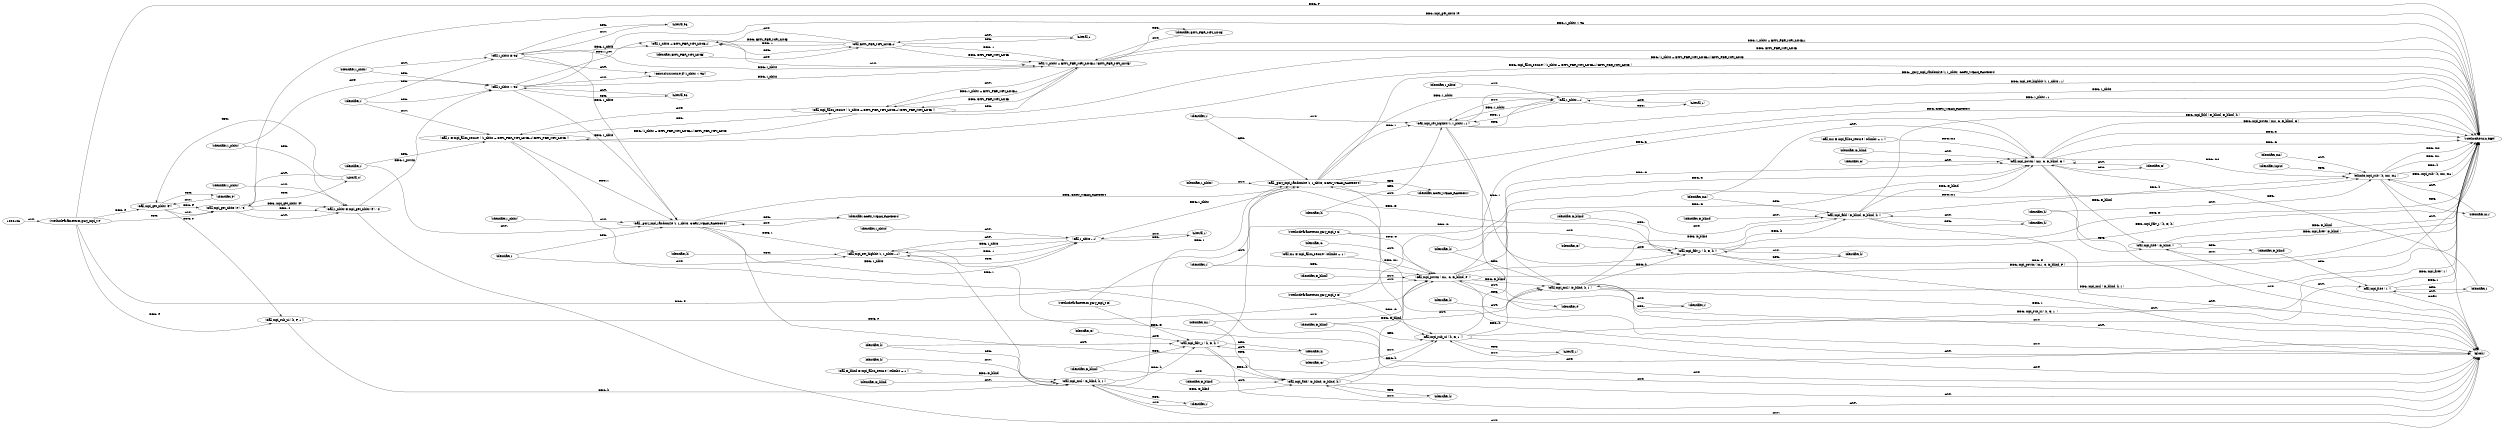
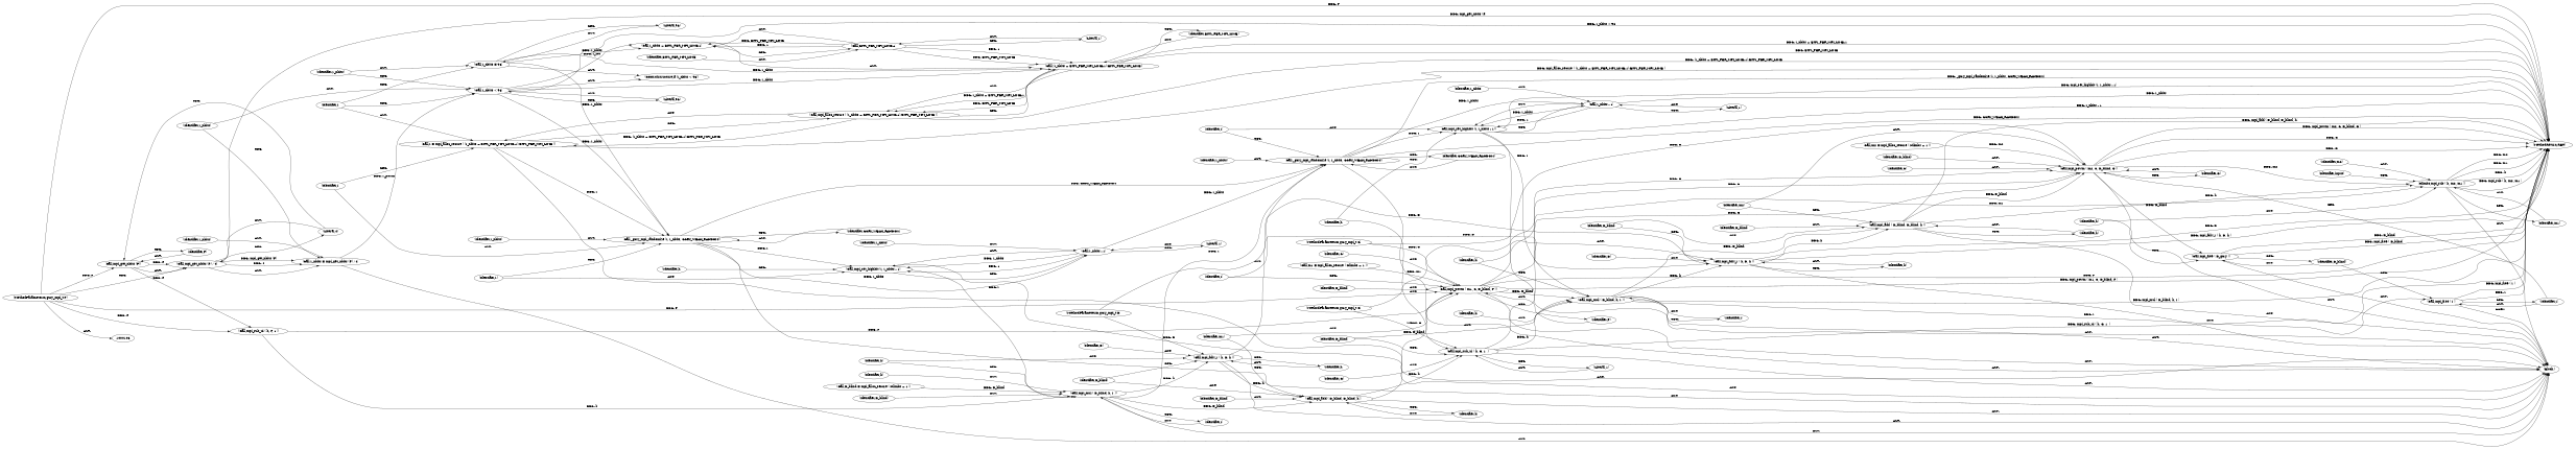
  digraph {
    rankdir=LR
    n1 [label="(Call,r = mpi_alloc_secure ( (r_nbits + BITS_PER_MPI_LIMB-1)/BITS_PER_MPI_LIMB ))"]
    n2 [label="(Call,mpi_alloc_secure ( (r_nbits + BITS_PER_MPI_LIMB-1)/BITS_PER_MPI_LIMB ))"]
    n3 [label="(Call,_gcry_mpi_randomize (r, r_nbits, GCRY_WEAK_RANDOM))"]
    n4 [label="(Block,)"]
    n5 [label="(MethodReturn,RET)"]
    n6 [label="(Call,(r_nbits + BITS_PER_MPI_LIMB-1)/BITS_PER_MPI_LIMB)"]
    n7 [label="(Call,mpi_set_highbit (r, r_nbits - 1))"]
    n8 [label="(Call,_gcry_mpi_randomize (r, r_nbits, GCRY_WEAK_RANDOM))"]
    n9 [label="(Call,r_nbits - 1)"]
    n10 [label="(Identifier,GCRY_WEAK_RANDOM)"]
    n11 [label="(Identifier,BITS_PER_MPI_LIMB)"]
    n12 [label="(Call,r_nbits < 96)"]
    n13 [label="(Literal,96)"]
    n14 [label="(Call,r_nbits + BITS_PER_MPI_LIMB-1)"]
    n15 [label="(ControlStructure,if (r_nbits < 96))"]
    n16 [label="(Call,BITS_PER_MPI_LIMB-1)"]
    n17 [label="(Call,r_nbits = mpi_get_nbits (P) / 4)"]
    n18 [label="(Call,mpi_get_nbits (P) / 4)"]
    n19 [label="(Literal,4)"]
    n20 [label="(Call,mpi_get_nbits (P))"]
    n21 [label="(Call,mpi_sub_ui ( h, P, 1 ))"]
    n22 [label="(Identifier,P)"]
    n23 [label="(Call,mpi_powm ( m1, C, D_blind, P ))"]
    n24 [label="(Call,mpi_mul ( D_blind, h, r ))"]
    n25 [label="(MethodParameterIn,gcry_mpi_t P)"]
    1000106
    n27 [label="(Call,mpi_mul ( D_blind, h, r ))"]
    n28 [label="(Call,mpi_powm ( m2, C, D_blind, Q ))"]
    n29 [label="(Nlimbs,mpi_sub ( h, m2, m1 ))"]
    n30 [label="(Identifier,P)"]
    n31 [label="(Call,r_nbits = 96)"]
    n32 [label="(Literal,96)"]
    n33 [label="(Literal,1)"]
    n34 [label="(Call,mpi_set_highbit (r, r_nbits - 1))"]
    n35 [label="(Call,r_nbits - 1)"]
    n36 [label="(Identifier,GCRY_WEAK_RANDOM)"]
    n37 [label="(Literal,1)"]
    n38 [label="(Call,mpi_fdiv_r ( h, D, h ))"]
    n39 [label="(Call,mpi_add ( D_blind, D_blind, h ))"]
    n40 [label="(Identifier,r)"]
    n41 [label="(Call,mpi_fdiv_r ( h, D, h ))"]
    n42 [label="(Identifier,h)"]
    n43 [label="(Call,mpi_sub_ui ( h, Q, 1  ))"]
    n44 [label="(Identifier,h)"]
    n45 [label="(Call,mpi_add ( D_blind, D_blind, h ))"]
    n46 [label="(Identifier,h)"]
    n47 [label="(Literal,1)"]
    n48 [label="(Call,mpi_free ( r ))"]
    n49 [label="(Identifier,r)"]
-   n50 [label="(Call,mpi_free ( D_blind ))"]
+   n50 [label="(Call,mpi_free ( D_gcry ))"]
    n51 [label="(Identifier,Q)"]
    n52 [label="(Identifier,m1)"]
    n53 [label="(Identifier,h)"]
    n54 [label="(Identifier,r)"]
    n55 [label="(Identifier,D_blind)"]
    n56 [label="(Literal,1)"]
    n57 [label="(Identifier,D)"]
    n58 [label="(Identifier,m2)"]
    n59 [label="(Identifier,Q)"]
    n60 [label="(Identifier,D_blind)"]
    n61 [label="(Identifier,D_blind)"]
    n62 [label="(Identifier,r)"]
    n63 [label="(Identifier,r)"]
    n64 [label="(Identifier,h)"]
    n65 [label="(Identifier,r_nbits)"]
    n66 [label="(Identifier,h)"]
    n67 [label="(Identifier,D_blind)"]
    n68 [label="(Identifier,D_blind)"]
    n69 [label="(Identifier,h)"]
    n70 [label="(Identifier,r)"]
    n71 [label="(Identifier,D)"]
    n72 [label="(Identifier,C)"]
    n73 [label="(Identifier,D_blind)"]
    n74 [label="(Identifier,r_nbits)"]
    n75 [label="(Identifier,r_nbits)"]
    n76 [label="(Identifier,h)"]
    n77 [label="(MethodParameterIn,gcry_mpi_t D)"]
    n78 [label="(MethodParameterIn,gcry_mpi_t Q)"]
    n79 [label="(Identifier,h)"]
    n80 [label="(Call,D_blind = mpi_alloc_secure ( Nlimbs + 1 ))"]
    n81 [label="(Call,m2 = mpi_alloc_secure ( Nlimbs + 1 ))"]
    n82 [label="(Identifier,r_nbits)"]
    n83 [label="(Identifier,D_blind)"]
    n84 [label="(Identifier,D_blind)"]
    n85 [label="(Identifier,C)"]
    n86 [label="(Identifier,r_nbits)"]
    n87 [label="(Identifier,r)"]
    n88 [label="(Identifier,m1)"]
    n89 [label="(Identifier,h)"]
    n90 [label="(Identifier,r_nbits)"]
    n91 [label="(Identifier,m2)"]
    n92 [label="(Identifier,h)"]
    n93 [label="(Call,m1 = mpi_alloc_secure ( Nlimbs + 1 ))"]
    n94 [label="(Identifier,r_nbits)"]
    n95 [label="(Identifier,input)"]
    n96 [label="(Identifier,r)"]
    n97 [label="(Identifier,BITS_PER_MPI_LIMB)"]
    n98 [label="(MethodParameterIn,gcry_mpi_t C)"]
    n99 [label="(Identifier,D_blind)"]
    n1 -> n2 [label="CFG: "]
    n1 -> n3 [label="DDG: r"]
    n1 -> n4 [label="AST: "]
    n1 -> n5 [label="DDG: mpi_alloc_secure ( (r_nbits + BITS_PER_MPI_LIMB-1)/BITS_PER_MPI_LIMB )"]
    n2 -> n1 [label="AST: "]
    n2 -> n1 [label="DDG: (r_nbits + BITS_PER_MPI_LIMB-1)/BITS_PER_MPI_LIMB"]
    n2 -> n5 [label="DDG: (r_nbits + BITS_PER_MPI_LIMB-1)/BITS_PER_MPI_LIMB"]
    n2 -> n6 [label="CFG: "]
    n3 -> n4 [label="AST: "]
    n3 -> n7 [label="DDG: r"]
    n3 -> n8 [label="DDG: GCRY_WEAK_RANDOM"]
    n3 -> n9 [label="DDG: r_nbits"]
    n3 -> n10 [label="CFG: "]
    n6 -> n2 [label="AST: "]
    n6 -> n2 [label="DDG: r_nbits + BITS_PER_MPI_LIMB-1"]
    n6 -> n2 [label="DDG: BITS_PER_MPI_LIMB"]
    n6 -> n5 [label="DDG: BITS_PER_MPI_LIMB"]
    n6 -> n5 [label="DDG: r_nbits + BITS_PER_MPI_LIMB-1"]
    n6 -> n11 [label="CFG: "]
    n7 -> n4 [label="AST: "]
    n7 -> n9 [label="CFG: "]
    n7 -> n24 [label="DDG: r"]
    n8 -> n4 [label="AST: "]
    n8 -> n5 [label="DDG: GCRY_WEAK_RANDOM"]
    n8 -> n5 [label="DDG: _gcry_mpi_randomize (r, r_nbits, GCRY_WEAK_RANDOM)"]
    n8 -> n34 [label="DDG: r"]
    n8 -> n35 [label="DDG: r_nbits"]
    n8 -> n36 [label="CFG: "]
    n9 -> n7 [label="AST: "]
    n9 -> n7 [label="DDG: r_nbits"]
    n9 -> n7 [label="DDG: 1"]
    n9 -> n8 [label="DDG: r_nbits"]
    n9 -> n37 [label="CFG: "]
    n10 -> n3 [label="AST: "]
    n11 -> n6 [label="AST: "]
    n12 -> n3 [label="DDG: r_nbits"]
    n12 -> n5 [label="DDG: r_nbits < 96"]
    n12 -> n6 [label="DDG: r_nbits"]
    n12 -> n13 [label="CFG: "]
    n12 -> n14 [label="DDG: r_set"]
    n12 -> n15 [label="AST: "]
    n13 -> n12 [label="AST: "]
    n14 -> n6 [label="AST: "]
    n14 -> n16 [label="CFG: "]
    n16 -> n6 [label="DDG: BITS_PER_MPI_LIMB"]
    n16 -> n6 [label="DDG: 1"]
    n16 -> n14 [label="AST: "]
    n16 -> n14 [label="DDG: BITS_PER_MPI_LIMB"]
    n16 -> n14 [label="DDG: 1"]
    n16 -> n33 [label="CFG: "]
    n17 -> n4 [label="AST: "]
    n17 -> n12 [label="DDG: r_powm"]
    n18 -> n5 [label="DDG: mpi_get_nbits (P)"]
    n18 -> n17 [label="AST: "]
    n18 -> n17 [label="DDG: mpi_get_nbits (P)"]
    n18 -> n17 [label="DDG: 4"]
    n18 -> n19 [label="CFG: "]
    n19 -> n18 [label="AST: "]
    n19 -> n20 [label="CFG: "]
    n20 -> n18 [label="AST: "]
    n20 -> n18 [label="DDG: P"]
    n20 -> n21 [label="DDG: P"]
    n20 -> n22 [label="CFG: "]
    n21 -> n23 [label="DDG: P"]
    n21 -> n24 [label="DDG: h"]
    n22 -> n20 [label="AST: "]
    n23 -> n4 [label="AST: "]
    n23 -> n5 [label="DDG: P"]
    n23 -> n5 [label="DDG: mpi_powm ( m1, C, D_blind, P )"]
    n23 -> n27 [label="DDG: D_blind"]
    n23 -> n28 [label="DDG: C"]
    n23 -> n29 [label="DDG: m1"]
    n23 -> n30 [label="CFG: "]
    n24 -> n4 [label="AST: "]
    n24 -> n8 [label="DDG: r"]
    n24 -> n38 [label="DDG: h"]
    n24 -> n39 [label="DDG: D_blind"]
    n24 -> n40 [label="CFG: "]
    n25 -> n5 [label="DDG: P"]
    n25 -> n18 [label="CFG: "]
    n25 -> n20 [label="DDG: P"]
    n25 -> n21 [label="DDG: P"]
    n25 -> n23 [label="DDG: P"]
-   1000106 -> n25 [label="AST: "]
+   n25 -> 1000106 [label="AST: "]
    n27 -> n4 [label="AST: "]
    n27 -> n5 [label="DDG: mpi_mul ( D_blind, h, r )"]
    n27 -> n41 [label="DDG: h"]
    n27 -> n45 [label="DDG: D_blind"]
    n27 -> n48 [label="DDG: r"]
    n27 -> n49 [label="CFG: "]
    n28 -> n4 [label="AST: "]
    n28 -> n5 [label="DDG: C"]
    n28 -> n5 [label="DDG: Q"]
    n28 -> n5 [label="DDG: mpi_powm ( m2, C, D_blind, Q )"]
    n28 -> n29 [label="DDG: m2"]
    n28 -> n50 [label="DDG: D_blind"]
    n28 -> n51 [label="CFG: "]
    n29 -> n4 [label="AST: "]
    n29 -> n5 [label="DDG: m1"]
    n29 -> n5 [label="DDG: h"]
    n29 -> n5 [label="DDG: mpi_sub ( h, m2, m1 )"]
    n29 -> n5 [label="DDG: m2"]
    n29 -> n52 [label="CFG: "]
    n30 -> n23 [label="AST: "]
    n31 -> n3 [label="DDG: r_nbits"]
    n31 -> n6 [label="DDG: r_nbits"]
    n31 -> n14 [label="DDG: r_nbits"]
    n31 -> n15 [label="AST: "]
    n31 -> n32 [label="CFG: "]
    n32 -> n31 [label="AST: "]
    n33 -> n16 [label="AST: "]
    n34 -> n4 [label="AST: "]
    n34 -> n5 [label="DDG: mpi_set_highbit (r, r_nbits - 1)"]
    n34 -> n5 [label="DDG: r_nbits - 1"]
    n34 -> n27 [label="DDG: r"]
    n34 -> n35 [label="CFG: "]
    n35 -> n5 [label="DDG: r_nbits"]
    n35 -> n34 [label="AST: "]
    n35 -> n34 [label="DDG: r_nbits"]
    n35 -> n34 [label="DDG: 1"]
    n35 -> n56 [label="CFG: "]
    n36 -> n8 [label="AST: "]
    n37 -> n9 [label="AST: "]
    n38 -> n4 [label="AST: "]
    n38 -> n39 [label="DDG: h"]
    n38 -> n41 [label="DDG: D"]
    n38 -> n42 [label="CFG: "]
    n39 -> n4 [label="AST: "]
    n39 -> n23 [label="DDG: D_blind"]
    n39 -> n43 [label="DDG: h"]
    n39 -> n44 [label="CFG: "]
    n40 -> n24 [label="AST: "]
    n41 -> n4 [label="AST: "]
    n41 -> n5 [label="DDG: D"]
    n41 -> n5 [label="DDG: mpi_fdiv_r ( h, D, h )"]
    n41 -> n45 [label="DDG: h"]
    n41 -> n46 [label="CFG: "]
    n42 -> n38 [label="AST: "]
    n43 -> n4 [label="AST: "]
    n43 -> n5 [label="DDG: mpi_sub_ui ( h, Q, 1  )"]
    n43 -> n27 [label="DDG: h"]
    n43 -> n28 [label="DDG: Q"]
    n43 -> n47 [label="CFG: "]
    n44 -> n39 [label="AST: "]
    n45 -> n4 [label="AST: "]
    n45 -> n5 [label="DDG: mpi_add ( D_blind, D_blind, h )"]
    n45 -> n28 [label="DDG: D_blind"]
    n45 -> n29 [label="DDG: h"]
    n45 -> n53 [label="CFG: "]
    n46 -> n41 [label="AST: "]
    n47 -> n43 [label="AST: "]
    n48 -> n4 [label="GCRY: "]
    n48 -> n5 [label="DDG: mpi_free ( r )"]
    n48 -> n5 [label="DDG: r"]
    n48 -> n54 [label="CFG: "]
    n49 -> n27 [label="AST: "]
    n50 -> n4 [label="AST: "]
    n50 -> n5 [label="DDG: D_blind"]
    n50 -> n5 [label="DDG: mpi_free ( D_blind )"]
    n50 -> n55 [label="CFG: "]
    n51 -> n28 [label="AST: "]
    n52 -> n29 [label="AST: "]
    n53 -> n45 [label="AST: "]
    n54 -> n28 [label="CFG: "]
    n54 -> n48 [label="AST: "]
    n55 -> n48 [label="CFG: "]
    n55 -> n50 [label="AST: "]
    n56 -> n35 [label="AST: "]
    n57 -> n41 [label="AST: "]
    n58 -> n29 [label="AST: "]
    n59 -> n43 [label="AST: "]
    n60 -> n24 [label="AST: "]
    n61 -> n45 [label="AST: "]
    n62 -> n8 [label="AST: "]
    n62 -> n23 [label="CFG: "]
    n63 -> n1 [label="AST: "]
    n63 -> n12 [label="CFG: "]
    n63 -> n31 [label="CFG: "]
    n64 -> n24 [label="AST: "]
    n65 -> n17 [label="AST: "]
    n66 -> n7 [label="CFG: "]
    n67 -> n28 [label="AST: "]
    n68 -> n23 [label="AST: "]
    n69 -> n29 [label="AST: "]
    n69 -> n50 [label="CFG: "]
    n70 -> n8 [label="CFG: "]
    n70 -> n34 [label="AST: "]
    n71 -> n38 [label="AST: "]
    n72 -> n28 [label="AST: "]
    n73 -> n38 [label="CFG: "]
    n73 -> n39 [label="AST: "]
    n74 -> n12 [label="AST: "]
    n74 -> n17 [label="CFG: "]
    n75 -> n3 [label="AST: "]
    n76 -> n34 [label="CFG: "]
    n76 -> n43 [label="AST: "]
    n77 -> n38 [label="DDG: D"]
    n77 -> n41 [label="DDG: D"]
    n78 -> n28 [label="DDG: Q"]
-   n78 -> n43 [label="DDG: Q"]
+   n78 -> n43 [label="WEAK: Q"]
    n79 -> n27 [label="AST: "]
    n80 -> n24 [label="DDG: D_blind"]
    n81 -> n28 [label="DDG: m2"]
    n82 -> n8 [label="AST: "]
    n83 -> n27 [label="AST: "]
    n83 -> n43 [label="CFG: "]
    n84 -> n41 [label="CFG: "]
    n84 -> n45 [label="AST: "]
    n85 -> n23 [label="AST: "]
    n86 -> n35 [label="AST: "]
    n87 -> n1 [label="CFG: "]
    n87 -> n3 [label="AST: "]
    n88 -> n23 [label="AST: "]
    n88 -> n39 [label="CFG: "]
    n89 -> n27 [label="CFG: "]
    n89 -> n41 [label="AST: "]
    n90 -> n9 [label="AST: "]
    n91 -> n28 [label="AST: "]
    n91 -> n45 [label="CFG: "]
    n92 -> n24 [label="CFG: "]
    n92 -> n38 [label="AST: "]
    n93 -> n23 [label="DDG: m1"]
    n94 -> n12 [label="CFG: "]
    n94 -> n31 [label="AST: "]
    n95 -> n29 [label="CFG: "]
    n96 -> n3 [label="CFG: "]
    n96 -> n7 [label="AST: "]
    n97 -> n16 [label="AST: "]
    n98 -> n23 [label="DDG: C"]
    n98 -> n28 [label="DDG: C"]
    n99 -> n39 [label="AST: "]
  }
